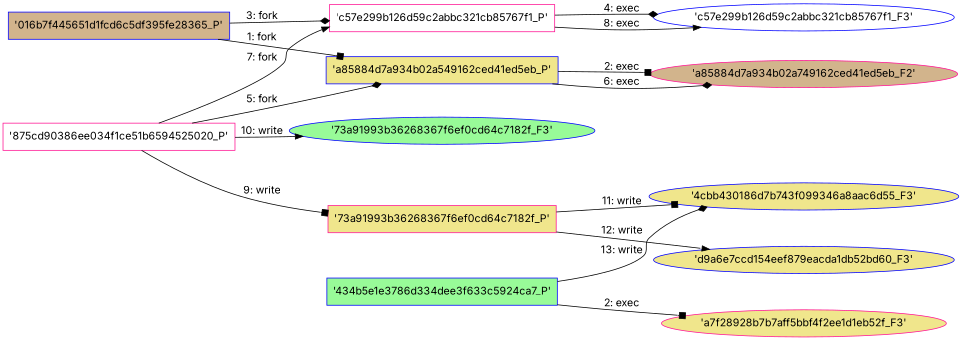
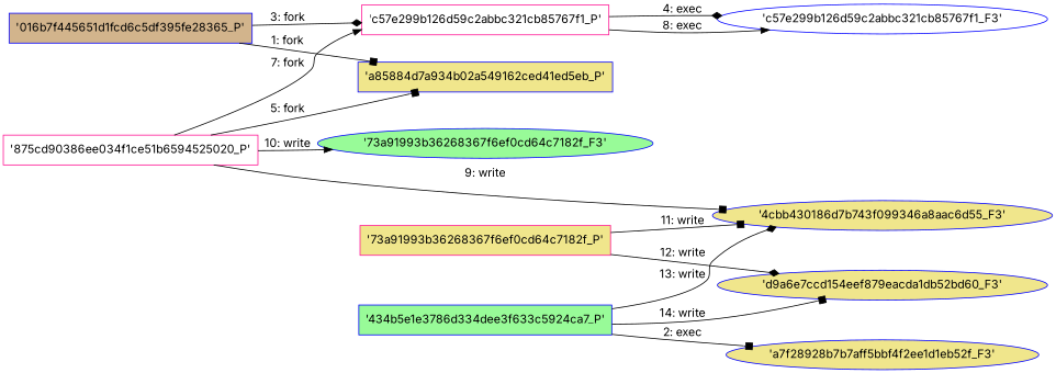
  digraph {
    engine=neato
    fixedsize=false
    fontname=Inter
    fontsize=10
    nodesep=0.3
    rankdir=LR
    ranksep=0
    splines=true
    node [color=blue fillcolor=khaki fontname=Inter node_type=Process shape=box style=filled]
    edge [arrowhead=box fontname=Inter]
    "'016b7f445651d1fcd6c5df395fe28365_P'" [fillcolor=tan]
    n2 [label="'a85884d7a934b02a549162ced41ed5eb_P'"]
    "'c57e299b126d59c2abbc321cb85767f1_P'" [color=deeppink fillcolor=white]
-   "'a85884d7a934b02a749162ced41ed5eb_F2'" [color=deeppink fillcolor=tan node_type=File shape=ellipse]
    "'c57e299b126d59c2abbc321cb85767f1_F3'" [fillcolor=white node_type=File shape=ellipse]
    "'875cd90386ee034f1ce51b6594525020_P'" [color=deeppink fillcolor=white]
    "'4cbb430186d7b743f099346a8aac6d55_F3'" [node_type=file shape=ellipse]
    "'73a91993b36268367f6ef0cd64c7182f_F3'" [fillcolor=palegreen node_type=file shape=ellipse]
    "'73a91993b36268367f6ef0cd64c7182f_P'" [color=deeppink]
    "'d9a6e7ccd154eef879eacda1db52bd60_F3'" [node_type=file shape=ellipse]
    "'434b5e1e3786d334dee3f633c5924ca7_P'" [fillcolor=palegreen]
-   "'a7f28928b7b7aff5bbf4f2ee1d1eb52f_F3'" [color=deeppink node_type=file shape=ellipse]
+   "'a7f28928b7b7aff5bbf4f2ee1d1eb52f_F3'" [node_type=file shape=ellipse]
    "'016b7f445651d1fcd6c5df395fe28365_P'" -> n2 [label="1: fork"]
    "'016b7f445651d1fcd6c5df395fe28365_P'" -> "'c57e299b126d59c2abbc321cb85767f1_P'" [arrowhead=diamond label="3: fork"]
-   n2 -> "'a85884d7a934b02a749162ced41ed5eb_F2'" [label="2: exec"]
-   n2 -> "'a85884d7a934b02a749162ced41ed5eb_F2'" [arrowhead=diamond label="6: exec"]
    "'c57e299b126d59c2abbc321cb85767f1_P'" -> "'c57e299b126d59c2abbc321cb85767f1_F3'" [arrowhead=diamond label="4: exec"]
    "'c57e299b126d59c2abbc321cb85767f1_P'" -> "'c57e299b126d59c2abbc321cb85767f1_F3'" [arrowhead=normal label="8: exec"]
-   "'875cd90386ee034f1ce51b6594525020_P'" -> n2 [arrowhead=diamond label="5: fork"]
+   "'875cd90386ee034f1ce51b6594525020_P'" -> n2 [label="5: fork"]
    "'875cd90386ee034f1ce51b6594525020_P'" -> "'c57e299b126d59c2abbc321cb85767f1_P'" [arrowhead=normal label="7: fork"]
-   "'875cd90386ee034f1ce51b6594525020_P'" -> "'73a91993b36268367f6ef0cd64c7182f_P'" [label="9: write"]
+   "'875cd90386ee034f1ce51b6594525020_P'" -> "'4cbb430186d7b743f099346a8aac6d55_F3'" [label="9: write"]
    "'875cd90386ee034f1ce51b6594525020_P'" -> "'73a91993b36268367f6ef0cd64c7182f_F3'" [arrowhead=normal label="10: write"]
    "'73a91993b36268367f6ef0cd64c7182f_P'" -> "'4cbb430186d7b743f099346a8aac6d55_F3'" [label="11: write"]
-   "'73a91993b36268367f6ef0cd64c7182f_P'" -> "'d9a6e7ccd154eef879eacda1db52bd60_F3'" [arrowhead=normal label="12: write"]
+   "'73a91993b36268367f6ef0cd64c7182f_P'" -> "'d9a6e7ccd154eef879eacda1db52bd60_F3'" [arrowhead=diamond label="12: write"]
    "'434b5e1e3786d334dee3f633c5924ca7_P'" -> "'4cbb430186d7b743f099346a8aac6d55_F3'" [arrowhead=diamond label="13: write"]
+   "'434b5e1e3786d334dee3f633c5924ca7_P'" -> "'d9a6e7ccd154eef879eacda1db52bd60_F3'" [label="14: write"]
    "'434b5e1e3786d334dee3f633c5924ca7_P'" -> "'a7f28928b7b7aff5bbf4f2ee1d1eb52f_F3'" [label="2: exec"]
  }
